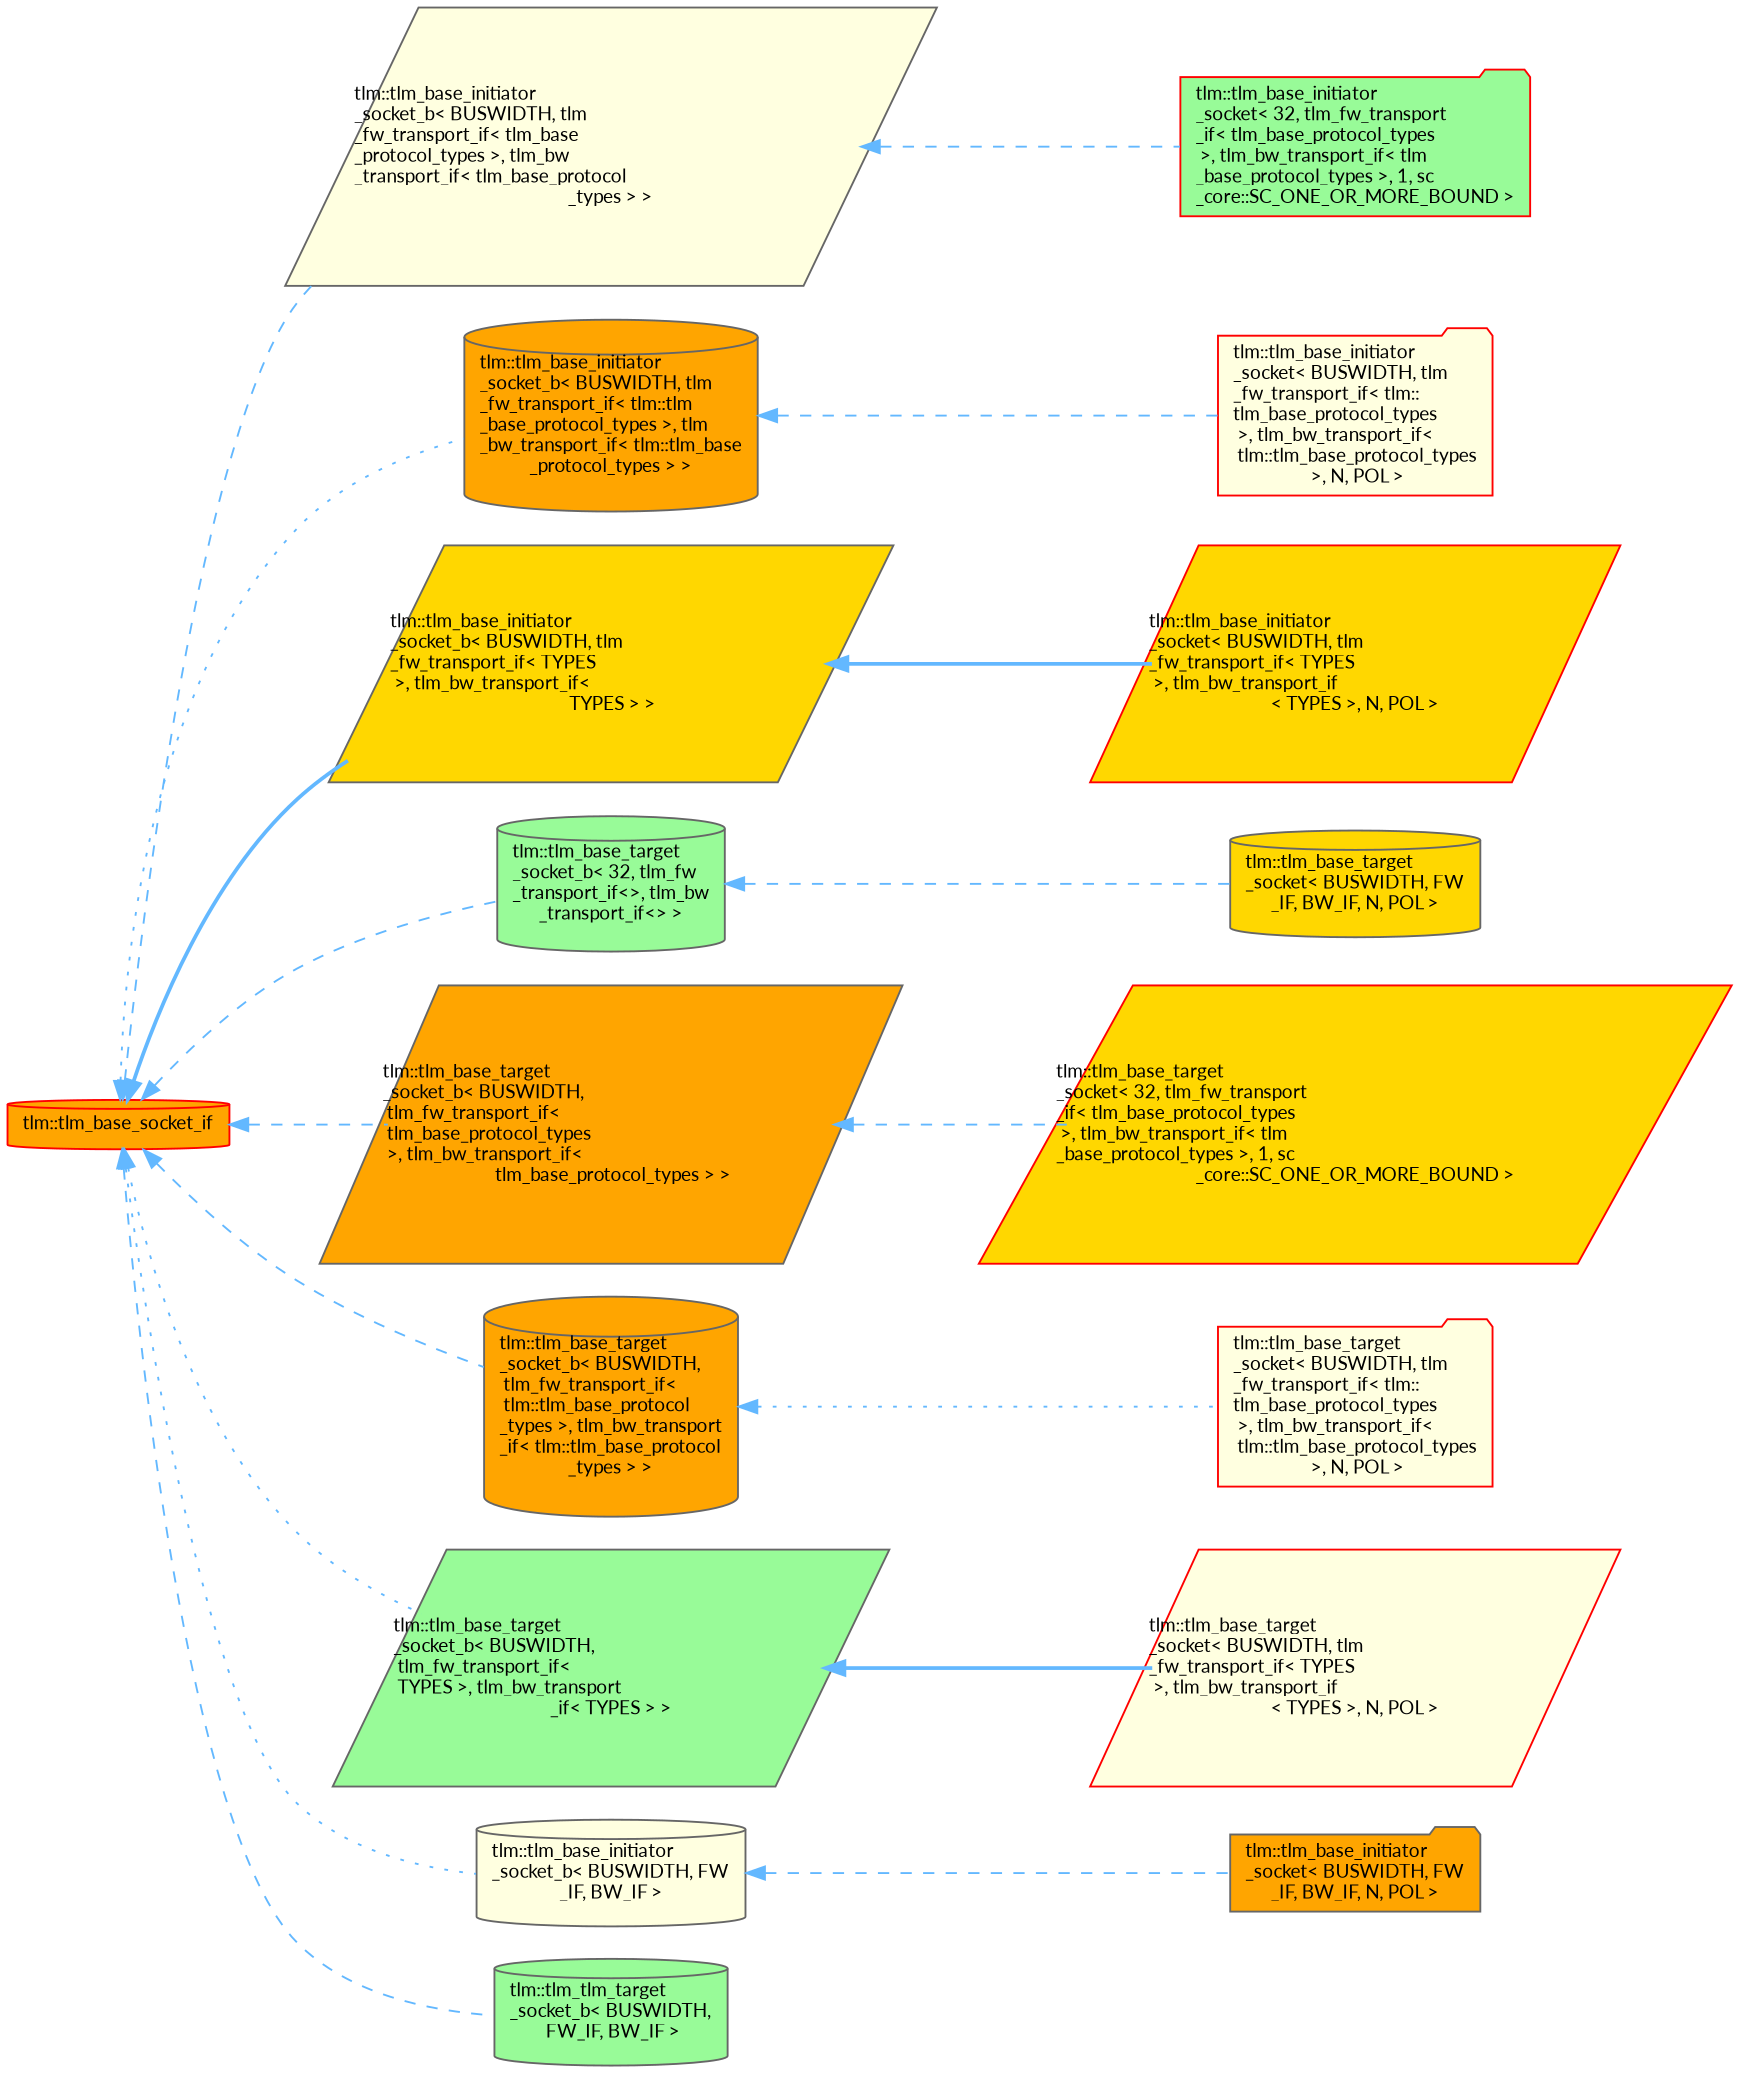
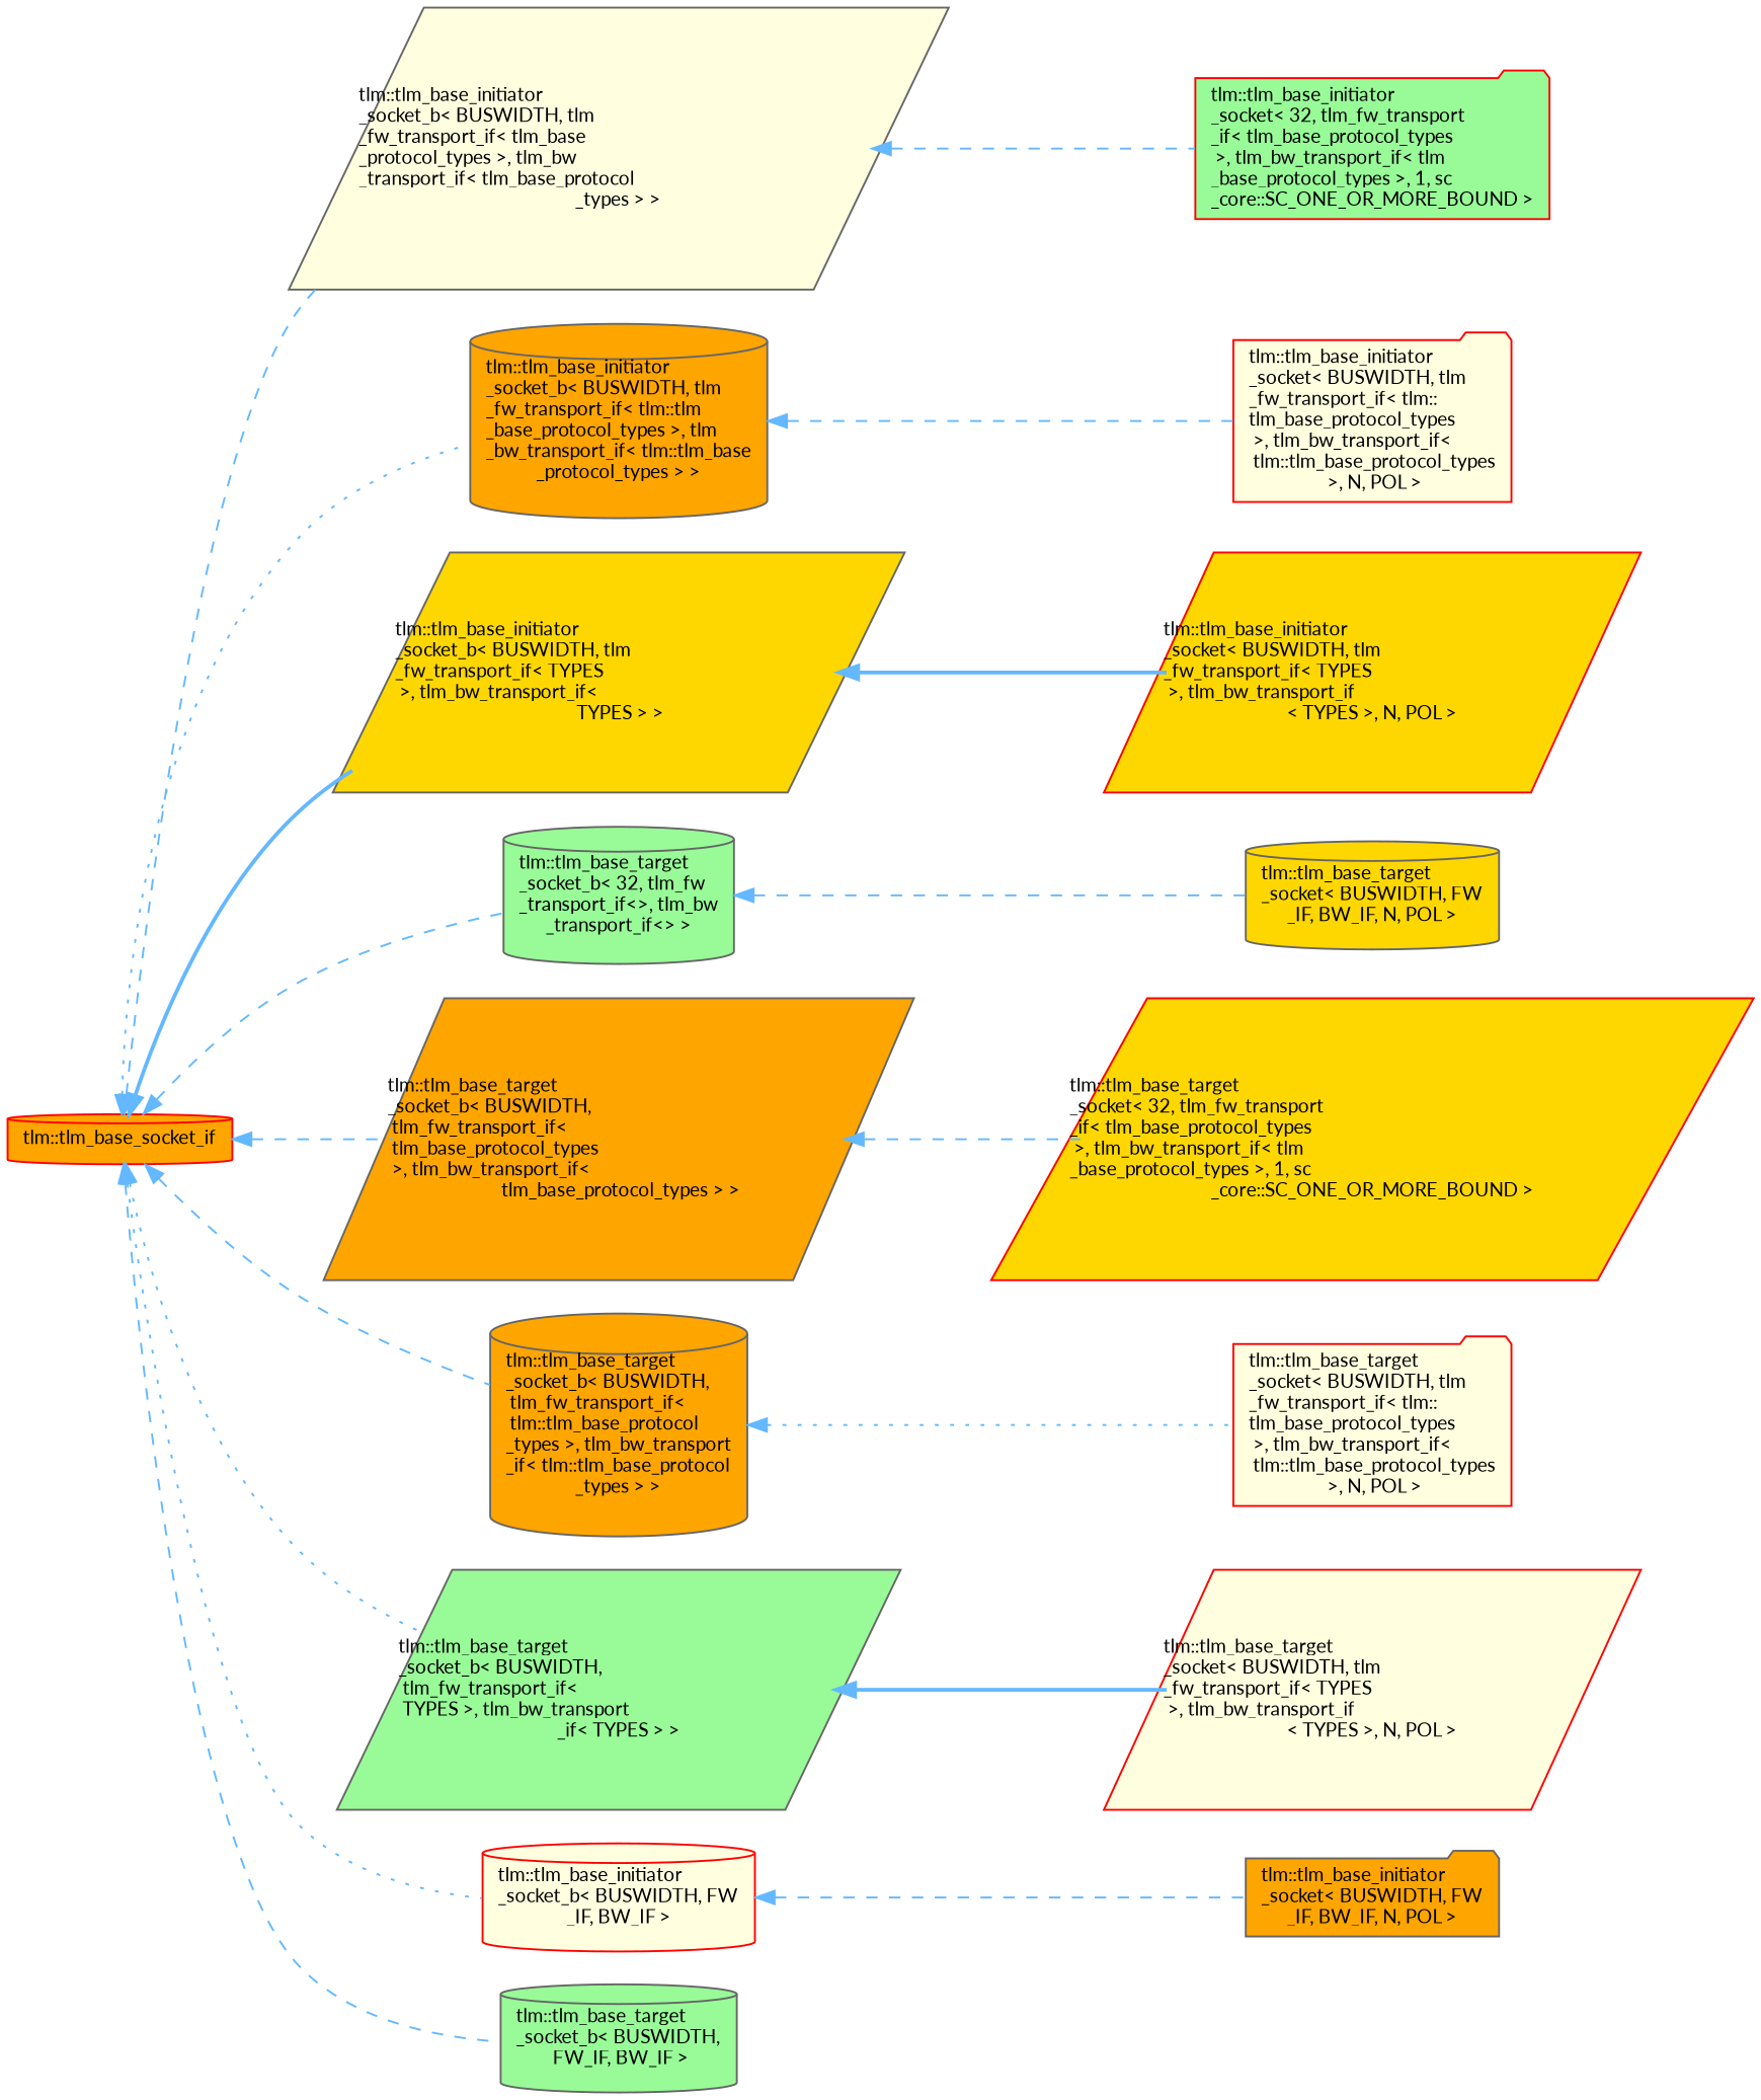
  digraph {
    fontname=Lato
    rankdir=LR
    node [color=gray40 fillcolor=orange fontname=Lato fontsize=10 shape=cylinder style=filled]
    edge [color=steelblue1 dir=back fontname=Lato fontsize=10 labelfontname=FreeSans labelfontsize=10 style=dashed]
    n1 [color=red fontcolor=black height=0.2 label="tlm::tlm_base_socket_if" width=0.4]
    n2 [fillcolor=lightyellow height=0.2 label="tlm::tlm_base_initiator\l_socket_b\< BUSWIDTH, tlm\l_fw_transport_if\< tlm_base\l_protocol_types \>, tlm_bw\l_transport_if\< tlm_base_protocol\l_types \> \>" shape=parallelogram width=0.4]
    n3 [height=0.2 label="tlm::tlm_base_initiator\l_socket_b\< BUSWIDTH, tlm\l_fw_transport_if\< tlm::tlm\l_base_protocol_types \>, tlm\l_bw_transport_if\< tlm::tlm_base\l_protocol_types \> \>" width=0.4]
    n4 [fillcolor=gold height=0.2 label="tlm::tlm_base_initiator\l_socket_b\< BUSWIDTH, tlm\l_fw_transport_if\< TYPES\l \>, tlm_bw_transport_if\<\l TYPES \> \>" shape=parallelogram width=0.4]
    n5 [fillcolor=palegreen height=0.2 label="tlm::tlm_base_target\l_socket_b\< 32, tlm_fw\l_transport_if\<\>, tlm_bw\l_transport_if\<\> \>" width=0.4]
    n6 [height=0.2 label="tlm::tlm_base_target\l_socket_b\< BUSWIDTH,\l tlm_fw_transport_if\<\l tlm_base_protocol_types\l \>, tlm_bw_transport_if\<\l tlm_base_protocol_types \> \>" shape=parallelogram width=0.4]
    n7 [height=0.2 label="tlm::tlm_base_target\l_socket_b\< BUSWIDTH,\l tlm_fw_transport_if\<\l tlm::tlm_base_protocol\l_types \>, tlm_bw_transport\l_if\< tlm::tlm_base_protocol\l_types \> \>" width=0.4]
    n8 [fillcolor=palegreen height=0.2 label="tlm::tlm_base_target\l_socket_b\< BUSWIDTH,\l tlm_fw_transport_if\<\l TYPES \>, tlm_bw_transport\l_if\< TYPES \> \>" shape=parallelogram width=0.4]
-   n9 [fillcolor=lightyellow height=0.2 label="tlm::tlm_base_initiator\l_socket_b\< BUSWIDTH, FW\l_IF, BW_IF \>" width=0.4]
-   n10 [fillcolor=palegreen height=0.2 label="tlm::tlm_tlm_target\l_socket_b\< BUSWIDTH,\l FW_IF, BW_IF \>" width=0.4]
+   n9 [color=red fillcolor=lightyellow height=0.2 label="tlm::tlm_base_initiator\l_socket_b\< BUSWIDTH, FW\l_IF, BW_IF \>" width=0.4]
+   n10 [fillcolor=palegreen height=0.2 label="tlm::tlm_base_target\l_socket_b\< BUSWIDTH,\l FW_IF, BW_IF \>" width=0.4]
    n11 [color=red fillcolor=palegreen height=0.2 label="tlm::tlm_base_initiator\l_socket\< 32, tlm_fw_transport\l_if\< tlm_base_protocol_types\l \>, tlm_bw_transport_if\< tlm\l_base_protocol_types \>, 1, sc\l_core::SC_ONE_OR_MORE_BOUND \>" shape=folder width=0.4]
    n12 [color=red fillcolor=lightyellow height=0.2 label="tlm::tlm_base_initiator\l_socket\< BUSWIDTH, tlm\l_fw_transport_if\< tlm::\ltlm_base_protocol_types\l \>, tlm_bw_transport_if\<\l tlm::tlm_base_protocol_types\l \>, N, POL \>" shape=folder width=0.4]
    n13 [color=red fillcolor=gold height=0.2 label="tlm::tlm_base_initiator\l_socket\< BUSWIDTH, tlm\l_fw_transport_if\< TYPES\l \>, tlm_bw_transport_if\l\< TYPES \>, N, POL \>" shape=parallelogram width=0.4]
    n14 [fillcolor=gold height=0.2 label="tlm::tlm_base_target\l_socket\< BUSWIDTH, FW\l_IF, BW_IF, N, POL \>" width=0.4]
    n15 [color=red fillcolor=gold height=0.2 label="tlm::tlm_base_target\l_socket\< 32, tlm_fw_transport\l_if\< tlm_base_protocol_types\l \>, tlm_bw_transport_if\< tlm\l_base_protocol_types \>, 1, sc\l_core::SC_ONE_OR_MORE_BOUND \>" shape=parallelogram width=0.4]
    n16 [color=red fillcolor=lightyellow height=0.2 label="tlm::tlm_base_target\l_socket\< BUSWIDTH, tlm\l_fw_transport_if\< tlm::\ltlm_base_protocol_types\l \>, tlm_bw_transport_if\<\l tlm::tlm_base_protocol_types\l \>, N, POL \>" shape=folder width=0.4]
    n17 [color=red fillcolor=lightyellow height=0.2 label="tlm::tlm_base_target\l_socket\< BUSWIDTH, tlm\l_fw_transport_if\< TYPES\l \>, tlm_bw_transport_if\l\< TYPES \>, N, POL \>" shape=parallelogram width=0.4]
    n18 [height=0.2 label="tlm::tlm_base_initiator\l_socket\< BUSWIDTH, FW\l_IF, BW_IF, N, POL \>" shape=folder width=0.4]
    n1 -> n2
    n1 -> n3 [style=dotted]
    n1 -> n4 [style=bold]
    n1 -> n5
    n1 -> n6
    n1 -> n7
    n1 -> n8 [style=dotted]
    n1 -> n9 [style=dotted]
    n1 -> n10
    n2 -> n11
    n3 -> n12
    n4 -> n13 [style=bold]
    n5 -> n14
    n6 -> n15
    n7 -> n16 [style=dotted]
    n8 -> n17 [style=bold]
    n9 -> n18
  }
